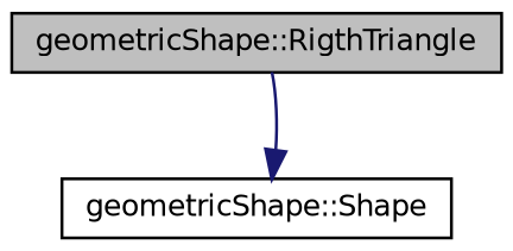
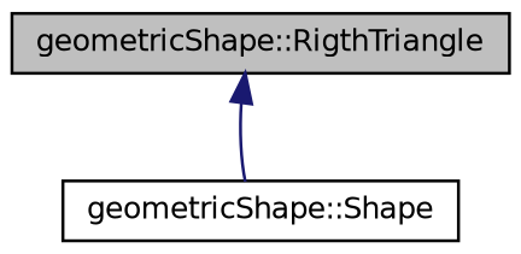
  digraph {
    node [color=black fontname=Helvetica fontsize=10 shape=record style=filled]
    n1 [fillcolor=grey75 fontcolor=black height=0.2 label="geometricShape::RigthTriangle" width=0.4]
    n2 [fillcolor=white height=0.2 label="geometricShape::Shape" width=0.4]
-   n2 -> n1 [color=midnightblue dir=back fontname=Helvetica fontsize=10 labelfontname=Helvetica labelfontsize=10 style=solid]
+   n1 -> n2 [color=midnightblue dir=back fontname=Helvetica fontsize=10 labelfontname=Helvetica labelfontsize=10 style=solid]
  }
